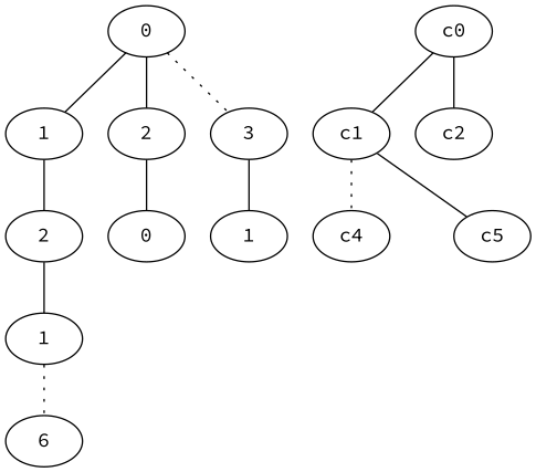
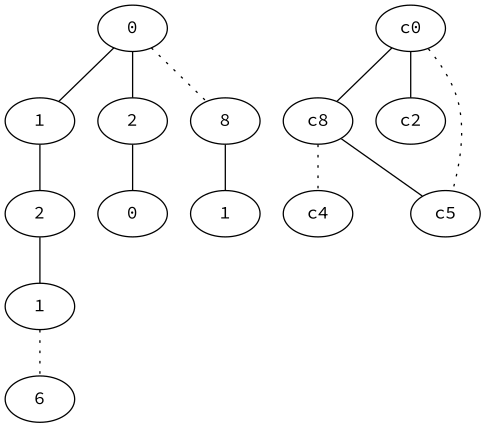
  graph {
    fontname="Source Code Pro"
    node [fontname="Source Code Pro"]
    edge [fontname="Source Code Pro"]
    n1 [label=0]
    n2 [label=1]
    n3 [label=2]
-   n4 [label=3]
+   n4 [label=8]
    n5 [label=2]
    n6 [label=0]
    n7 [label=1]
    n8 [label=1]
    n9 [label=6]
    c0
-   c1
+   c1 [label=c8]
    c2
    n13 [label=c5]
    c4
    n1 -- n2
    n1 -- n3
    n1 -- n4 [style=dotted]
    n2 -- n5
    n3 -- n6
    n4 -- n7
    n5 -- n8
    n8 -- n9 [style=dotted]
    c0 -- c1
    c0 -- c2
+   c0 -- n13 [style=dotted]
    c1 -- n13
    c1 -- c4 [style=dotted]
  }
